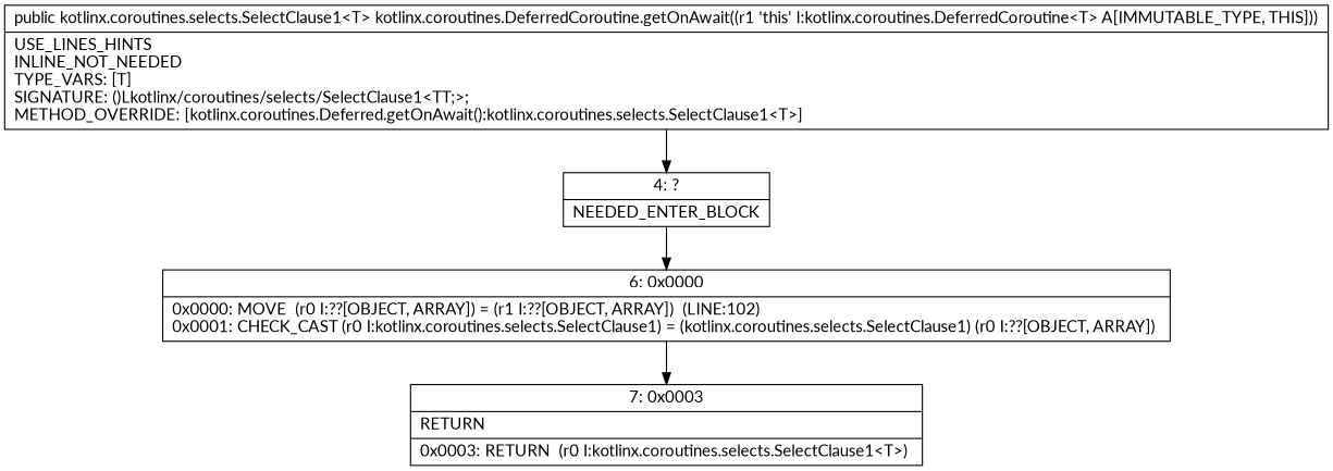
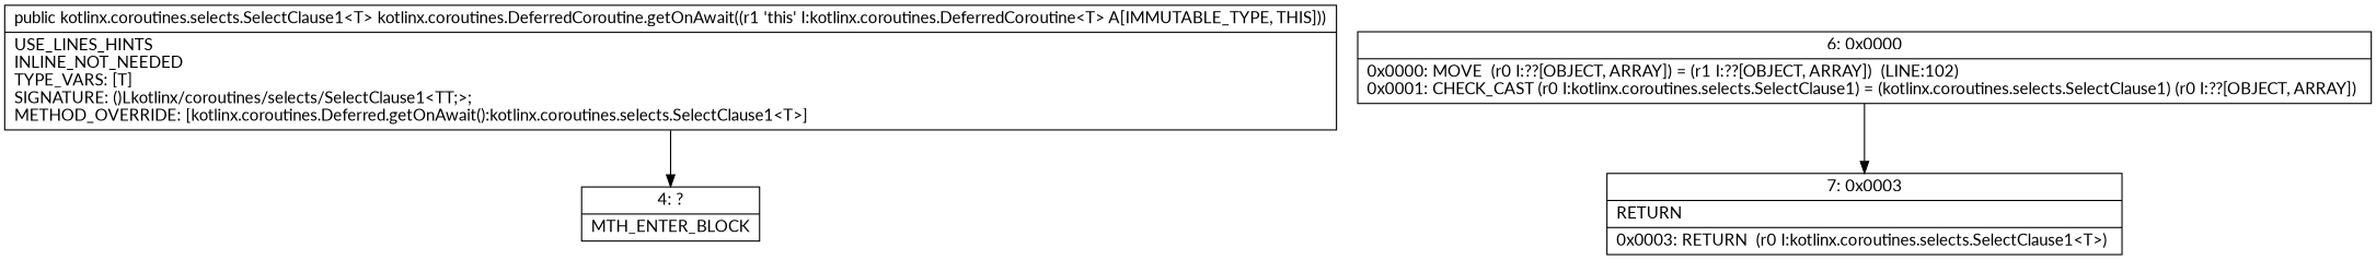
  digraph {
    fontname=Lato
    node [fontname=Lato shape=record]
    edge [fontname=Lato]
-   n1 [label="{4\:\ ?|NEEDED_ENTER_BLOCK\l}"]
+   n1 [label="{4\:\ ?|MTH_ENTER_BLOCK\l}"]
    n2 [label="{6\:\ 0x0000|0x0000: MOVE  (r0 I:??[OBJECT, ARRAY]) = (r1 I:??[OBJECT, ARRAY])  (LINE:102)\l0x0001: CHECK_CAST (r0 I:kotlinx.coroutines.selects.SelectClause1) = (kotlinx.coroutines.selects.SelectClause1) (r0 I:??[OBJECT, ARRAY]) \l}"]
    n3 [label="{7\:\ 0x0003|RETURN\l|0x0003: RETURN  (r0 I:kotlinx.coroutines.selects.SelectClause1\<T\>) \l}"]
    n4 [label="{public kotlinx.coroutines.selects.SelectClause1\<T\> kotlinx.coroutines.DeferredCoroutine.getOnAwait((r1 'this' I:kotlinx.coroutines.DeferredCoroutine\<T\> A[IMMUTABLE_TYPE, THIS]))  | USE_LINES_HINTS\lINLINE_NOT_NEEDED\lTYPE_VARS: [T]\lSIGNATURE: ()Lkotlinx\/coroutines\/selects\/SelectClause1\<TT;\>;\lMETHOD_OVERRIDE: [kotlinx.coroutines.Deferred.getOnAwait():kotlinx.coroutines.selects.SelectClause1\<T\>]\l}"]
-   n1 -> n2
    n2 -> n3
    n4 -> n1
  }
